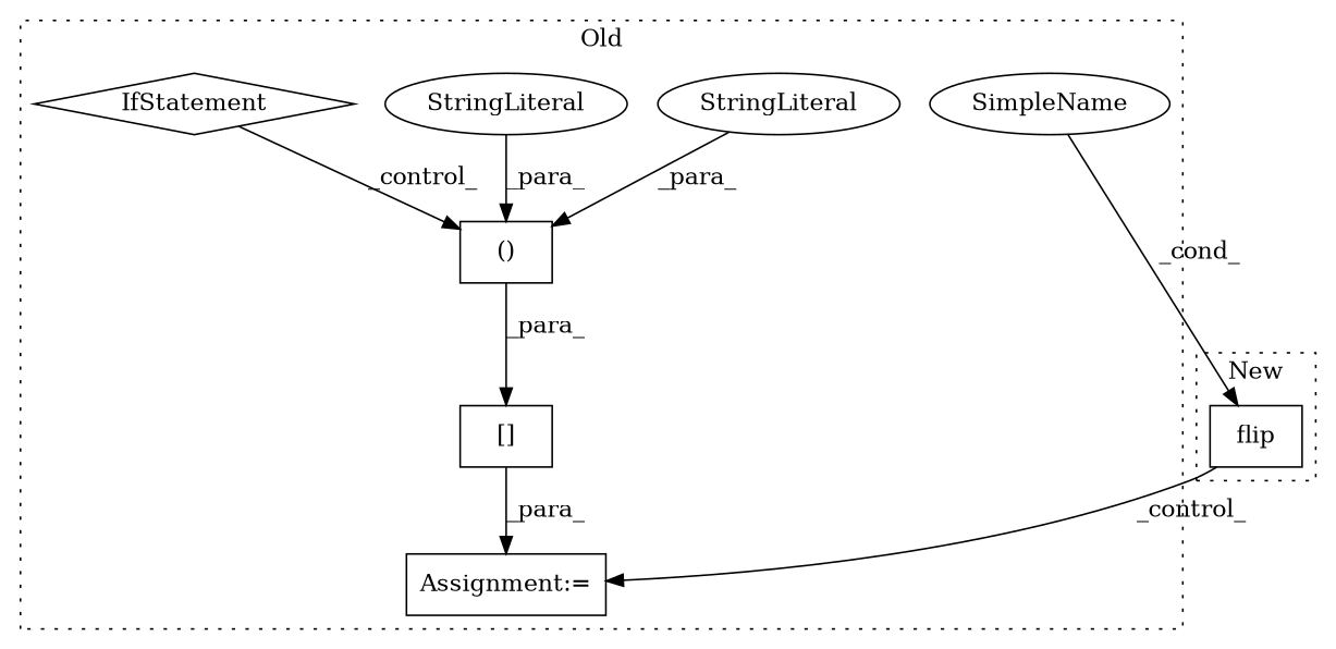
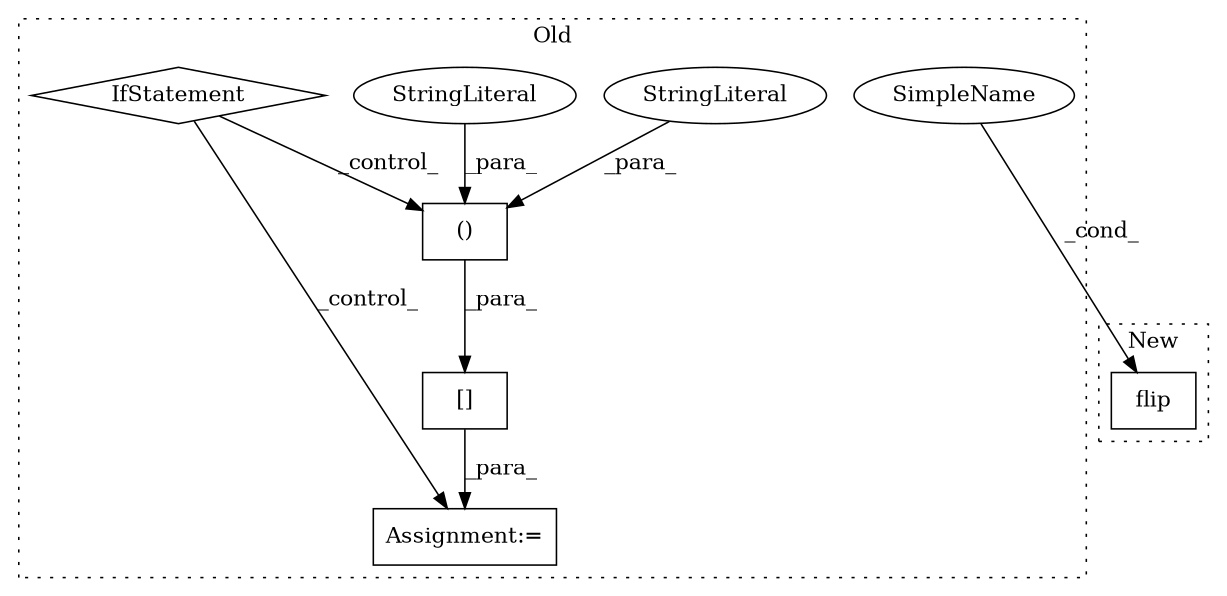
  digraph {
    node [a=45 s=721 shape=box]
    n1 [a=106 l=84 label="()"]
    n2 [a=2 l="11,2" label="[]" s="710,805"]
    n3 [l=18 label=StringLiteral shape=ellipse]
    n4 [l=20 label=StringLiteral s=752 shape=ellipse]
    n5 [a=7 l=1 label="Assignment:=" s=709]
    n6 [a=25 l="4,2" label=IfStatement s="683,696" shape=diamond]
    n7 [a=42 label=SimpleName shape=ellipse s=""]
    n8 [a=32 l="5,1" label=flip s="404,415"]
    subgraph cluster_1 {
      label=Old
      style=dotted
      n1
      n2
      n3
      n4
      n5
      n6
      n7
    }
    subgraph cluster_2 {
      label=New
      style=dotted
      n8
    }
    n1 -> n2 [label=_para_]
    n2 -> n5 [label=_para_]
    n3 -> n1 [label=_para_]
    n4 -> n1 [label=_para_]
    n6 -> n1 [label=_control_]
-   n8 -> n5 [label=_control_]
+   n6 -> n5 [label=_control_]
    n7 -> n8 [label=_cond_]
  }
